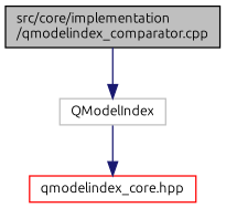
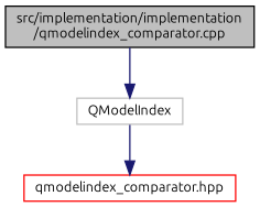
  digraph {
    fontname=Ubuntu
    node [fillcolor=white fontname=Ubuntu fontsize=10 shape=record style=filled]
    edge [color=midnightblue fontname=Ubuntu fontsize=10 labelfontname=Helvetica labelfontsize=10 style=solid]
-   n1 [color=black fillcolor=grey75 fontcolor=black height=0.2 label="src/core/implementation\l/qmodelindex_comparator.cpp" width=0.4]
+   n1 [color=black fillcolor=grey75 fontcolor=black height=0.2 label="src/implementation/implementation\l/qmodelindex_comparator.cpp" width=0.4]
    n2 [color=grey75 height=0.2 label=QModelIndex width=0.4]
-   n3 [color=red height=0.2 label="qmodelindex_core.hpp" width=0.4]
+   n3 [color=red height=0.2 label="qmodelindex_comparator.hpp" width=0.4]
    n1 -> n2
    n2 -> n3
  }
